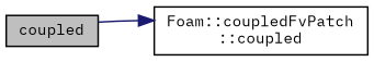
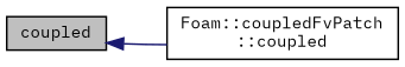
  digraph {
    rankdir=LR
    fontname="IBM Plex Mono"
    node [color=black fontname="IBM Plex Mono" fontsize=10 shape=record]
    n1 [fillcolor=grey75 fontcolor=black height=0.2 label=coupled style=filled width=0.4]
    n2 [height=0.2 label="Foam::coupledFvPatch\l::coupled" width=0.4]
-   n2 -> n1 [color=midnightblue dir=back fontname="IBM Plex Mono" fontsize=10 labelfontname=FreeSans labelfontsize=10 style=solid]
+   n1 -> n2 [color=midnightblue dir=back fontname="IBM Plex Mono" fontsize=10 labelfontname=FreeSans labelfontsize=10 style=solid]
  }
